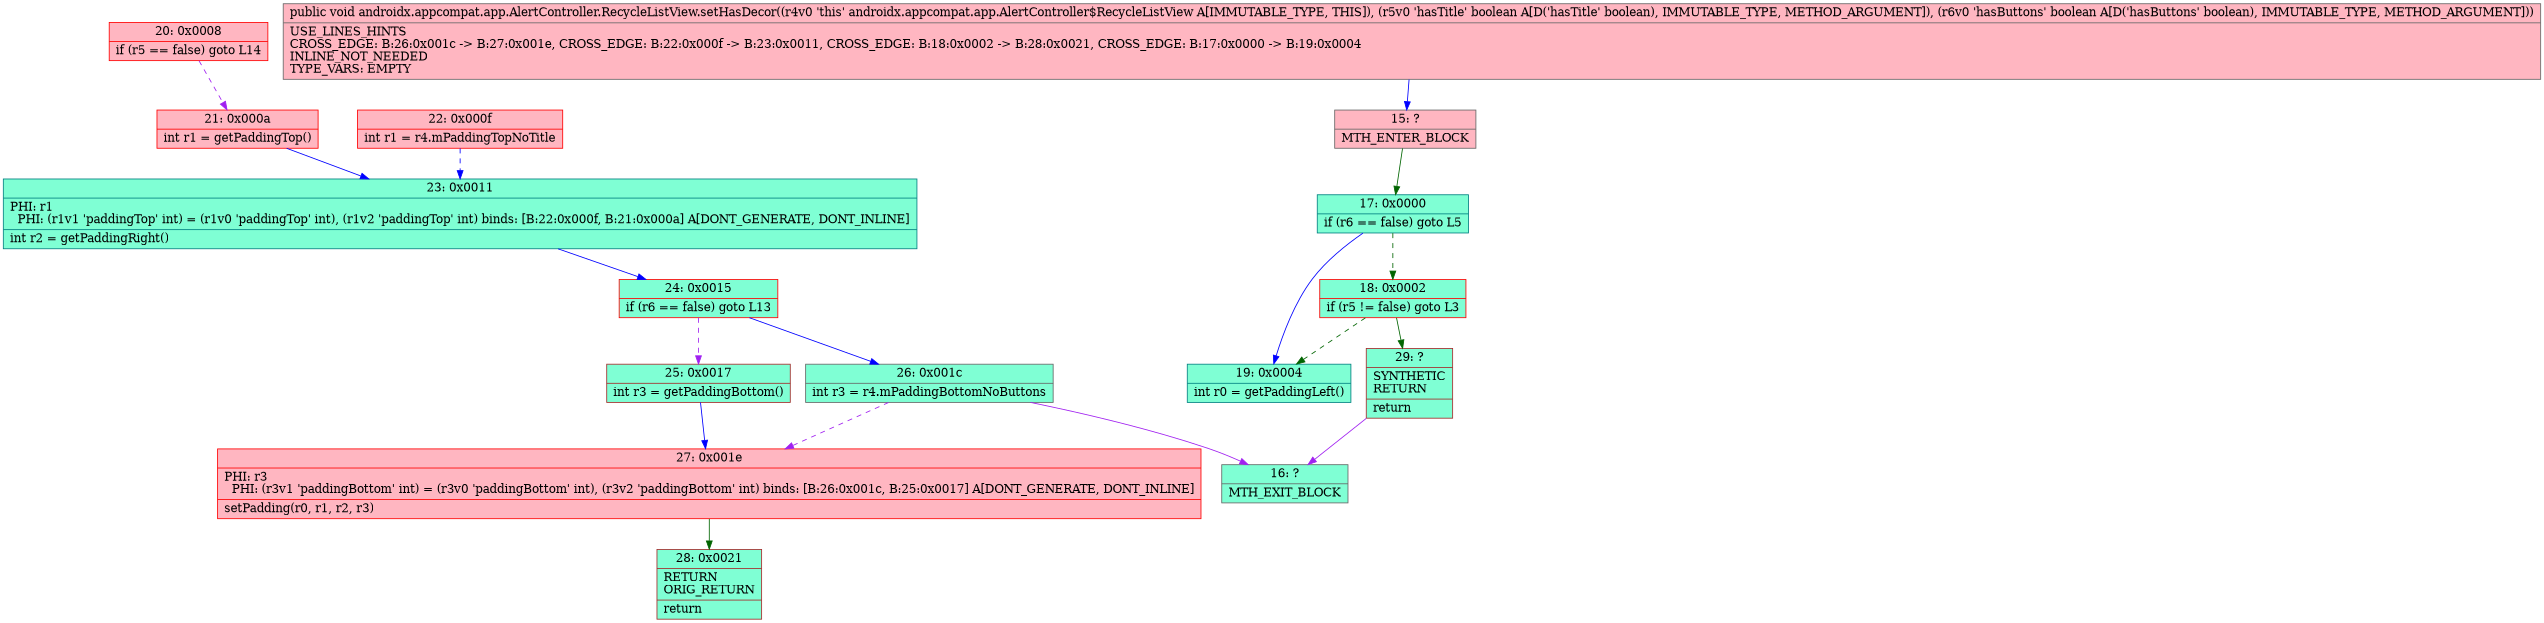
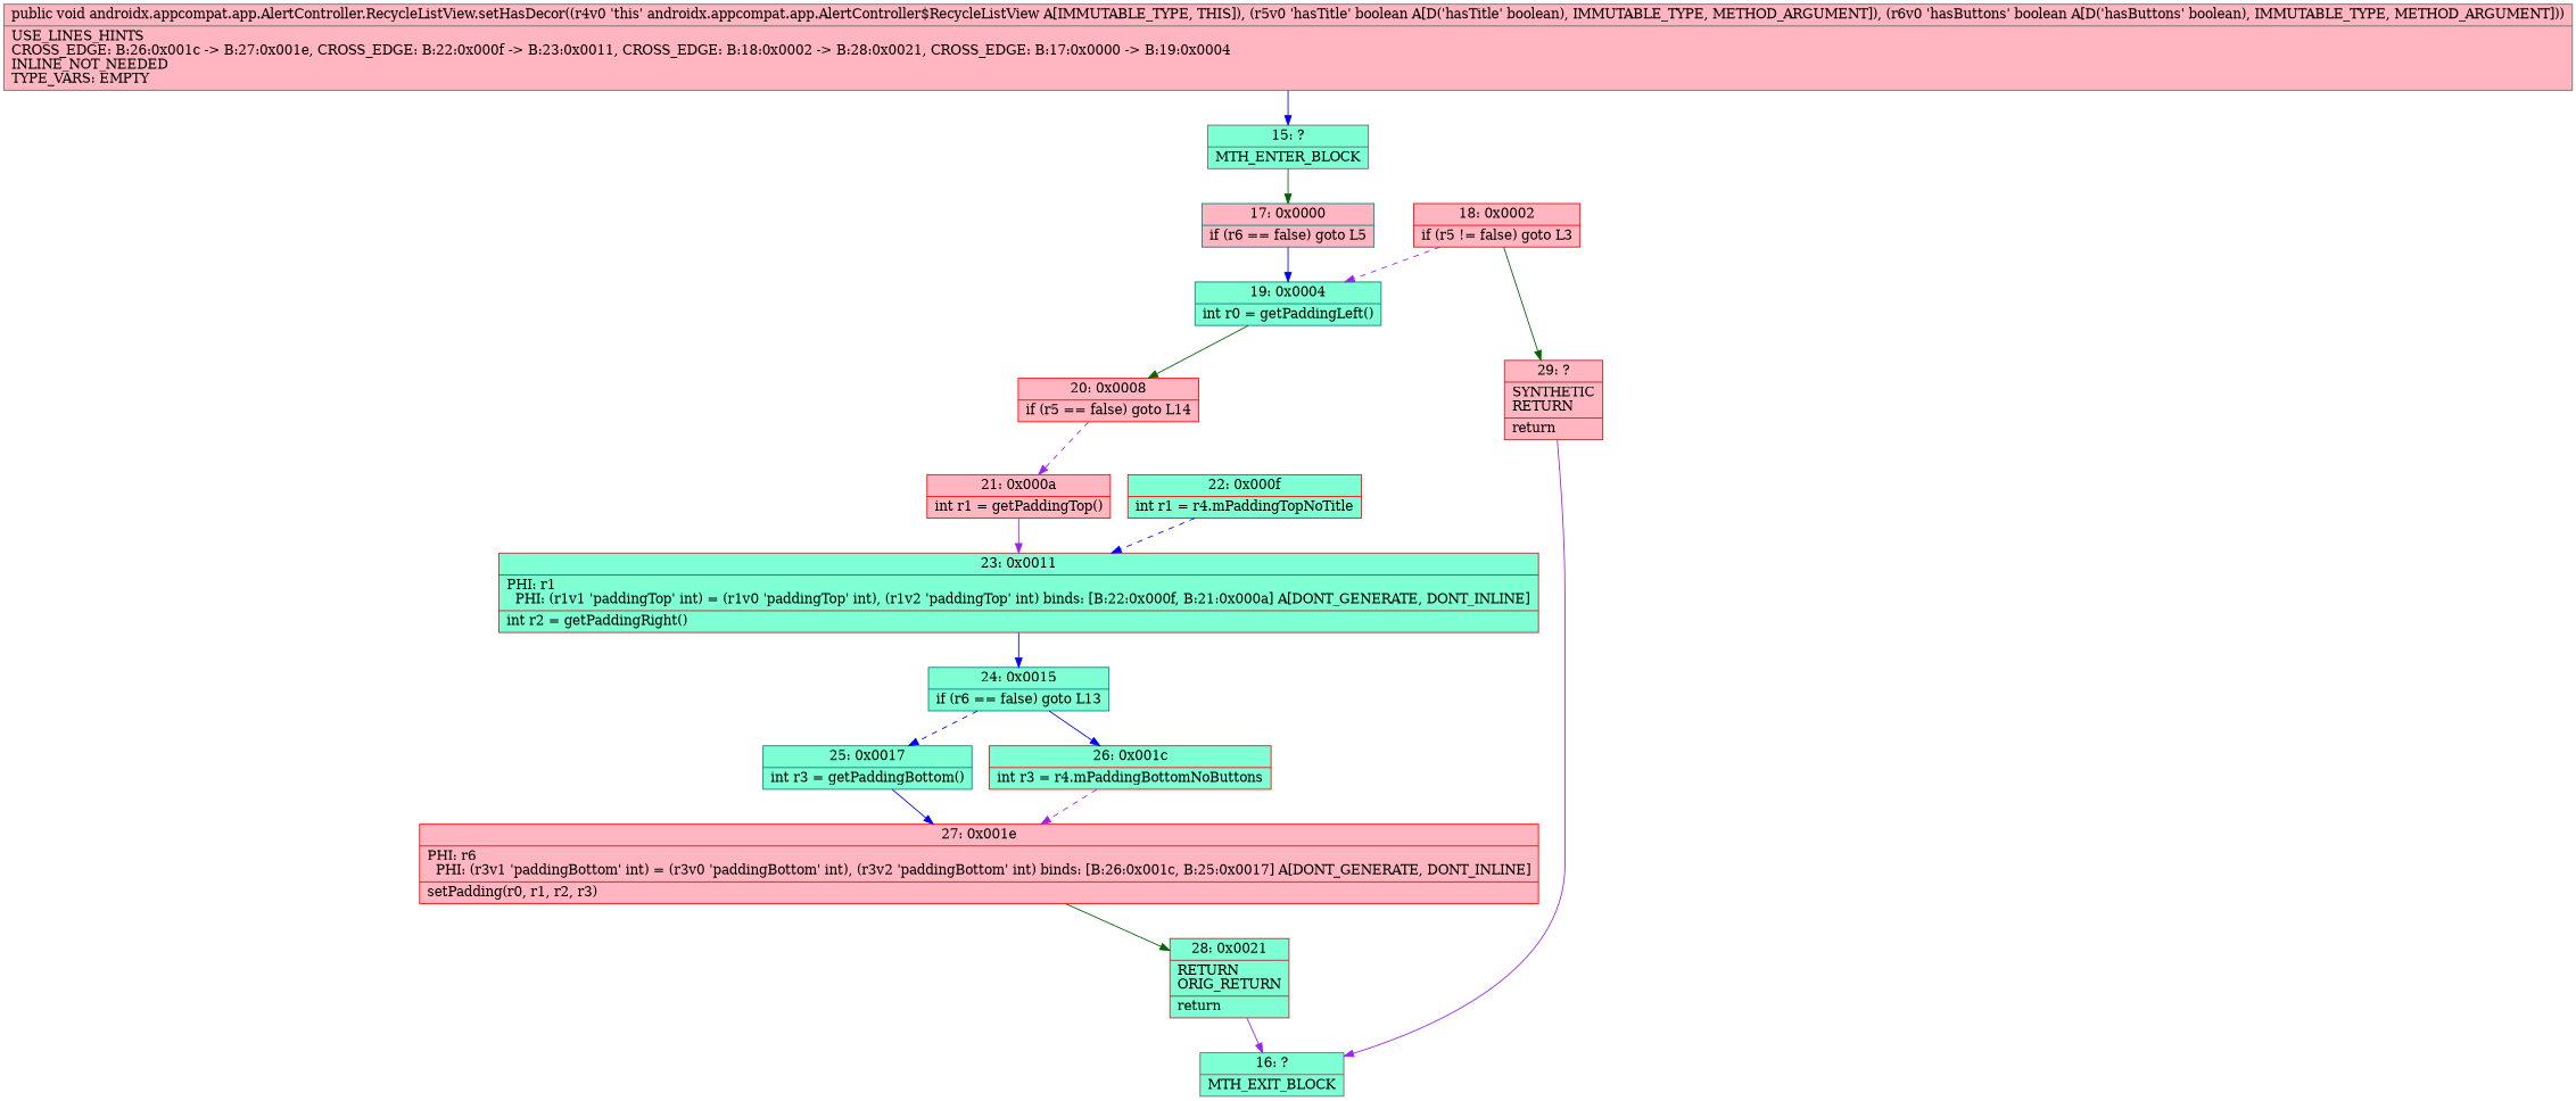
  digraph {
    node [color=red fillcolor=aquamarine shape=record style=filled]
    edge [color=blue]
-   n1 [color=gray40 fillcolor=lightpink label="{15\:\ ?|MTH_ENTER_BLOCK\l}"]
-   n2 [color=teal label="{17\:\ 0x0000|if (r6 == false) goto L5\l}"]
-   n3 [label="{18\:\ 0x0002|if (r5 != false) goto L3\l}"]
+   n1 [color=gray40 label="{15\:\ ?|MTH_ENTER_BLOCK\l}"]
+   n2 [color=teal fillcolor=lightpink label="{17\:\ 0x0000|if (r6 == false) goto L5\l}"]
+   n3 [fillcolor=lightpink label="{18\:\ 0x0002|if (r5 != false) goto L3\l}"]
    n4 [color=teal label="{19\:\ 0x0004|int r0 = getPaddingLeft()\l}"]
-   n5 [color=brown label="{29\:\ ?|SYNTHETIC\lRETURN\l|return\l}"]
+   n5 [color=brown fillcolor=lightpink label="{29\:\ ?|SYNTHETIC\lRETURN\l|return\l}"]
    n6 [fillcolor=lightpink label="{20\:\ 0x0008|if (r5 == false) goto L14\l}"]
    n7 [color=gray40 label="{16\:\ ?|MTH_EXIT_BLOCK\l}"]
    n8 [fillcolor=lightpink label="{21\:\ 0x000a|int r1 = getPaddingTop()\l}"]
-   n9 [color=teal label="{23\:\ 0x0011|PHI: r1 \l  PHI: (r1v1 'paddingTop' int) = (r1v0 'paddingTop' int), (r1v2 'paddingTop' int) binds: [B:22:0x000f, B:21:0x000a] A[DONT_GENERATE, DONT_INLINE]\l|int r2 = getPaddingRight()\l}"]
-   n10 [fillcolor=lightpink label="{22\:\ 0x000f|int r1 = r4.mPaddingTopNoTitle\l}"]
-   n11 [label="{24\:\ 0x0015|if (r6 == false) goto L13\l}"]
-   n12 [color=brown label="{25\:\ 0x0017|int r3 = getPaddingBottom()\l}"]
-   n13 [color=gray40 label="{26\:\ 0x001c|int r3 = r4.mPaddingBottomNoButtons\l}"]
-   n14 [fillcolor=lightpink label="{27\:\ 0x001e|PHI: r3 \l  PHI: (r3v1 'paddingBottom' int) = (r3v0 'paddingBottom' int), (r3v2 'paddingBottom' int) binds: [B:26:0x001c, B:25:0x0017] A[DONT_GENERATE, DONT_INLINE]\l|setPadding(r0, r1, r2, r3)\l}"]
+   n9 [color=brown label="{23\:\ 0x0011|PHI: r1 \l  PHI: (r1v1 'paddingTop' int) = (r1v0 'paddingTop' int), (r1v2 'paddingTop' int) binds: [B:22:0x000f, B:21:0x000a] A[DONT_GENERATE, DONT_INLINE]\l|int r2 = getPaddingRight()\l}"]
+   n10 [label="{22\:\ 0x000f|int r1 = r4.mPaddingTopNoTitle\l}"]
+   n11 [color=teal label="{24\:\ 0x0015|if (r6 == false) goto L13\l}"]
+   n12 [color=teal label="{25\:\ 0x0017|int r3 = getPaddingBottom()\l}"]
+   n13 [label="{26\:\ 0x001c|int r3 = r4.mPaddingBottomNoButtons\l}"]
+   n14 [fillcolor=lightpink label="{27\:\ 0x001e|PHI: r6 \l  PHI: (r3v1 'paddingBottom' int) = (r3v0 'paddingBottom' int), (r3v2 'paddingBottom' int) binds: [B:26:0x001c, B:25:0x0017] A[DONT_GENERATE, DONT_INLINE]\l|setPadding(r0, r1, r2, r3)\l}"]
    n15 [color=brown label="{28\:\ 0x0021|RETURN\lORIG_RETURN\l|return\l}"]
    n16 [color=gray40 fillcolor=lightpink label="{public void androidx.appcompat.app.AlertController.RecycleListView.setHasDecor((r4v0 'this' androidx.appcompat.app.AlertController$RecycleListView A[IMMUTABLE_TYPE, THIS]), (r5v0 'hasTitle' boolean A[D('hasTitle' boolean), IMMUTABLE_TYPE, METHOD_ARGUMENT]), (r6v0 'hasButtons' boolean A[D('hasButtons' boolean), IMMUTABLE_TYPE, METHOD_ARGUMENT]))  | USE_LINES_HINTS\lCROSS_EDGE: B:26:0x001c \-\> B:27:0x001e, CROSS_EDGE: B:22:0x000f \-\> B:23:0x0011, CROSS_EDGE: B:18:0x0002 \-\> B:28:0x0021, CROSS_EDGE: B:17:0x0000 \-\> B:19:0x0004\lINLINE_NOT_NEEDED\lTYPE_VARS: EMPTY\l}"]
    n1 -> n2 [color=darkgreen]
-   n2 -> n3 [color=darkgreen style=dashed]
    n2 -> n4
-   n3 -> n4 [color=darkgreen style=dashed]
+   n3 -> n4 [color=purple style=dashed]
    n3 -> n5 [color=darkgreen]
+   n4 -> n6 [color=darkgreen]
    n5 -> n7 [color=purple]
    n6 -> n8 [color=purple style=dashed]
-   n8 -> n9
+   n8 -> n9 [color=purple]
    n9 -> n11
    n10 -> n9 [style=dashed]
-   n11 -> n12 [color=purple style=dashed]
+   n11 -> n12 [style=dashed]
    n11 -> n13
    n12 -> n14
    n13 -> n14 [color=purple style=dashed]
    n14 -> n15 [color=darkgreen]
-   n13 -> n7 [color=purple]
+   n15 -> n7 [color=purple]
    n16 -> n1
  }
